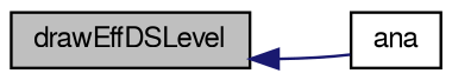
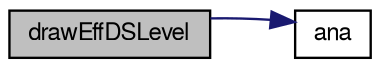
  digraph {
    rankdir=LR
    node [color=black fontname=FreeSans fontsize=10 shape=record]
    n1 [fillcolor=grey75 fontcolor=black height=0.2 label=drawEffDSLevel style=filled width=0.4]
    n2 [height=0.2 label=ana width=0.4]
-   n1 -> n2 [color=midnightblue dir=back fontname=FreeSans fontsize=10 labelfontname=FreeSans labelfontsize=10 style=solid]
+   n2 -> n1 [color=midnightblue dir=back fontname=FreeSans fontsize=10 labelfontname=FreeSans labelfontsize=10 style=solid]
  }
